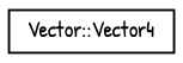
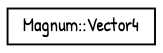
  digraph {
    rankdir=LR
    fontname="Patrick Hand"
-   n1 [color=black fillcolor=white fontname="Patrick Hand" fontsize=10 height=0.2 label="Vector::Vector4" shape=record style=filled width=0.4]
+   n1 [color=black fillcolor=white fontname="Patrick Hand" fontsize=10 height=0.2 label="Magnum::Vector4" shape=record style=filled width=0.4]
  }
